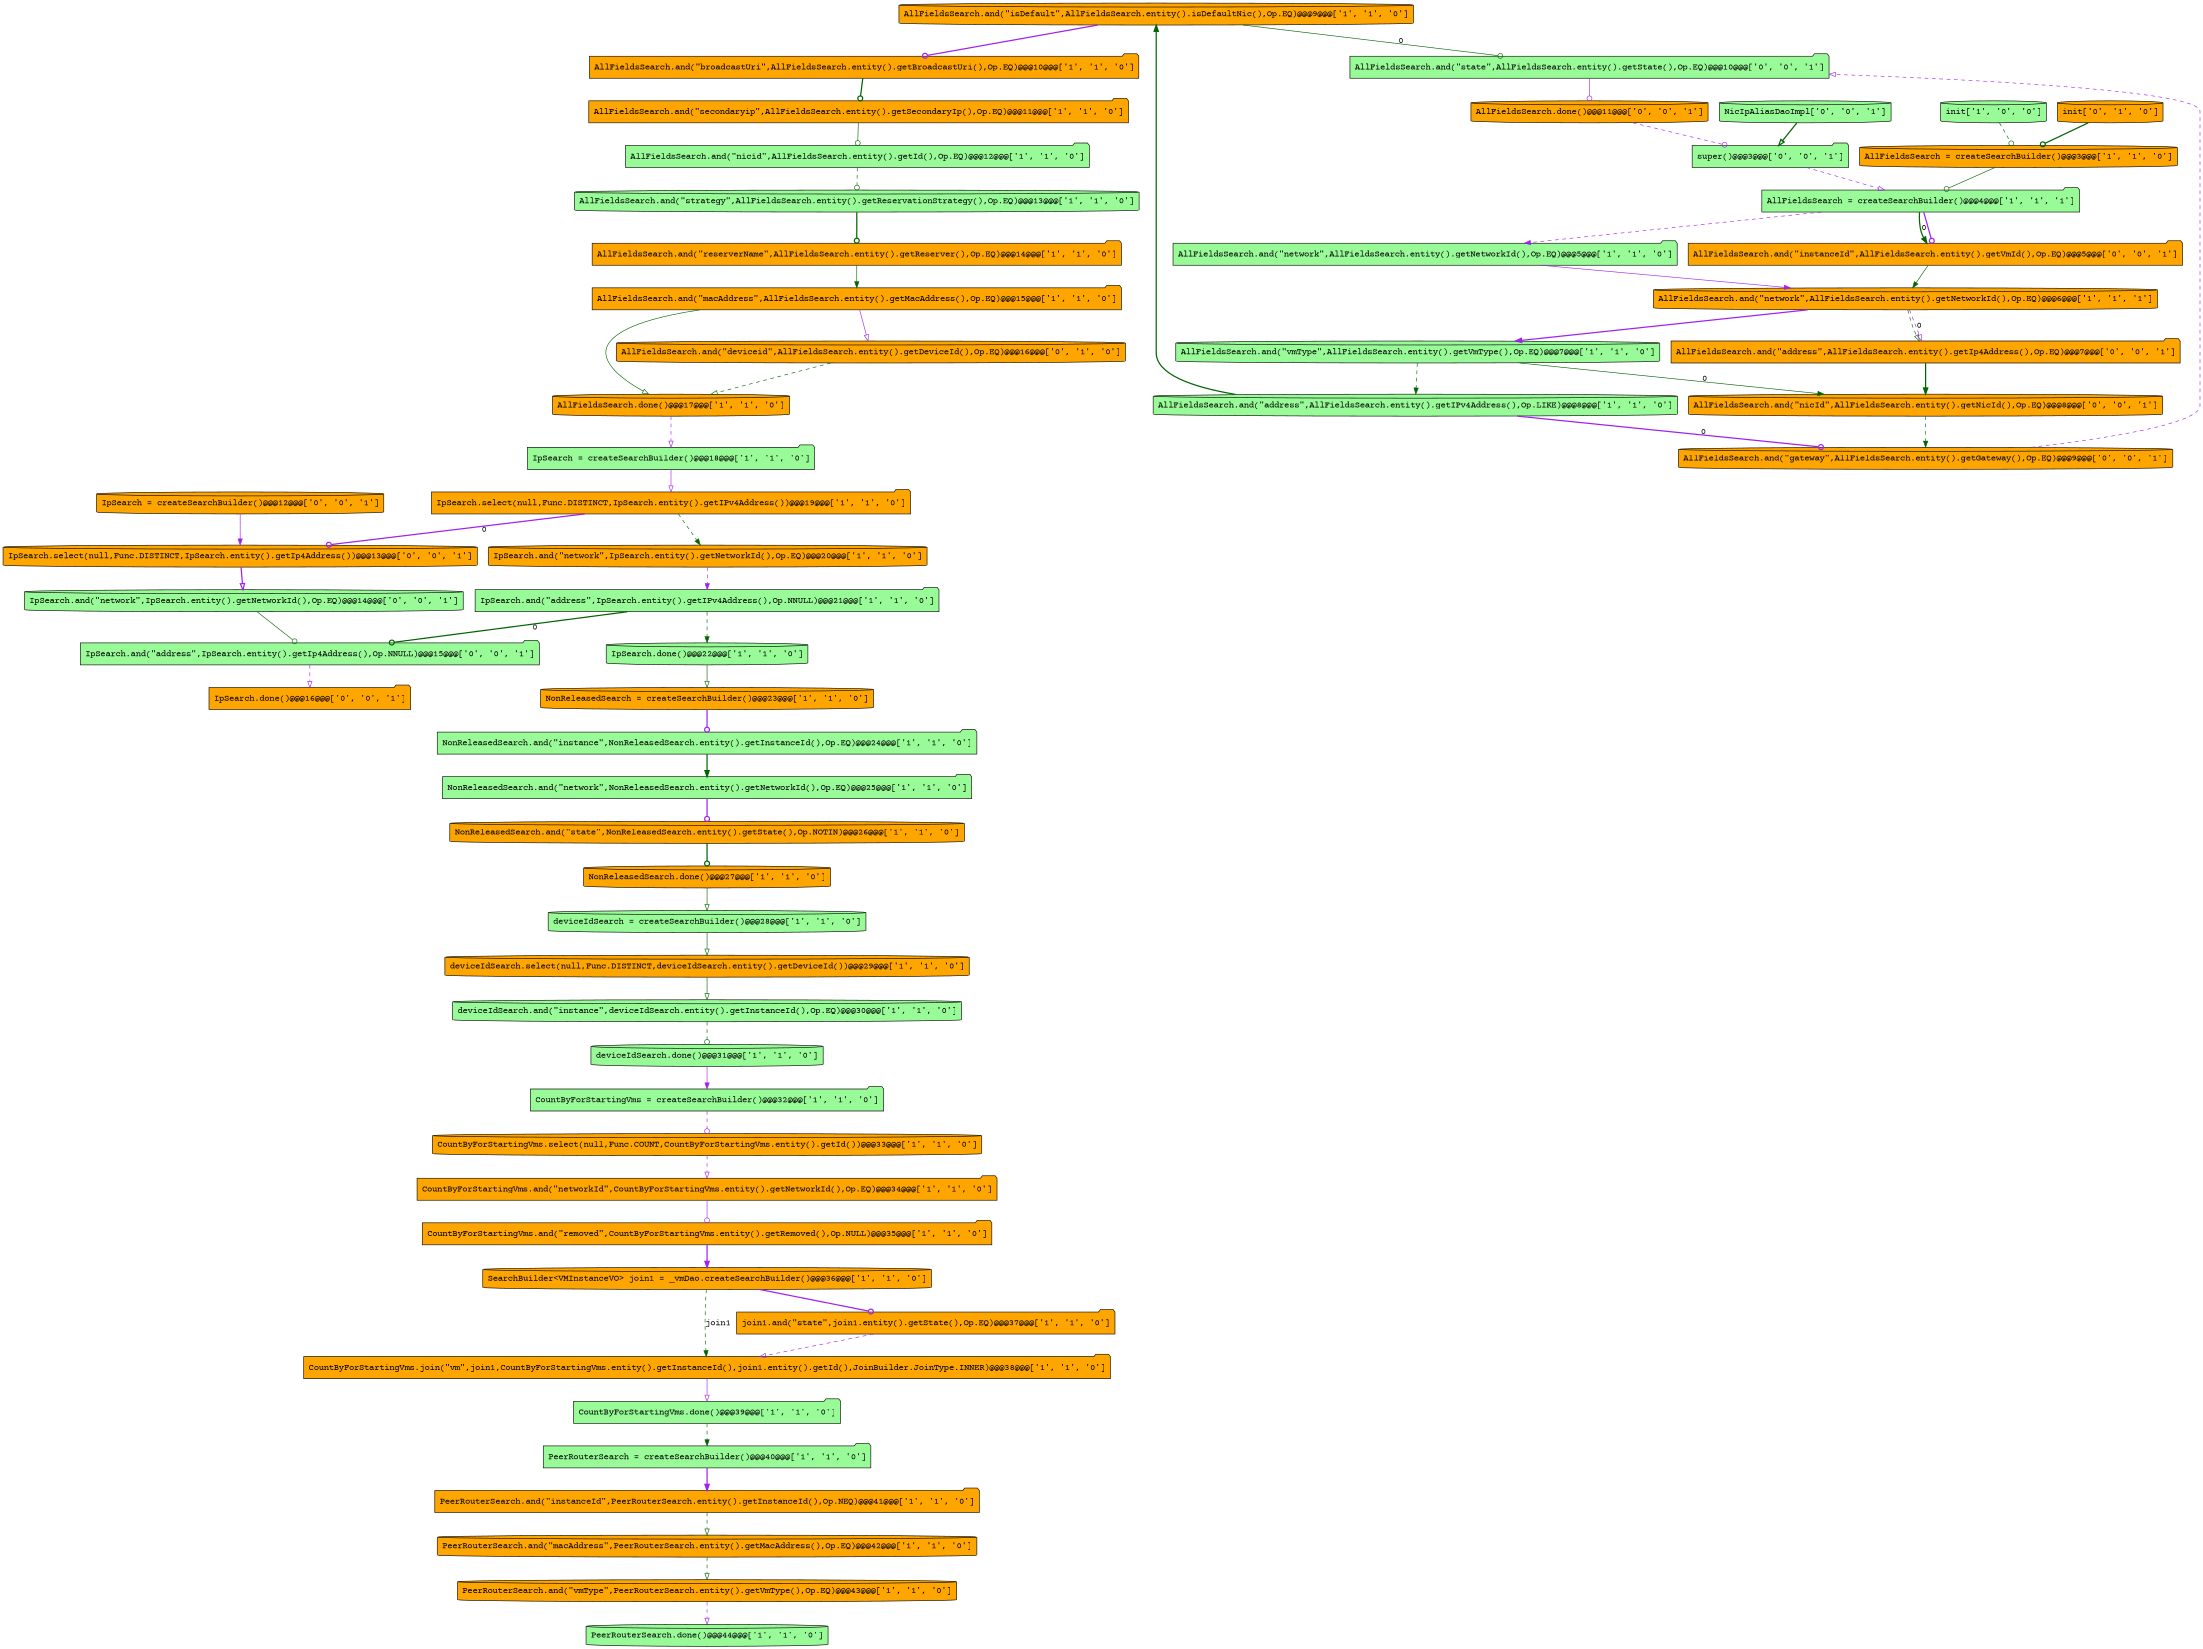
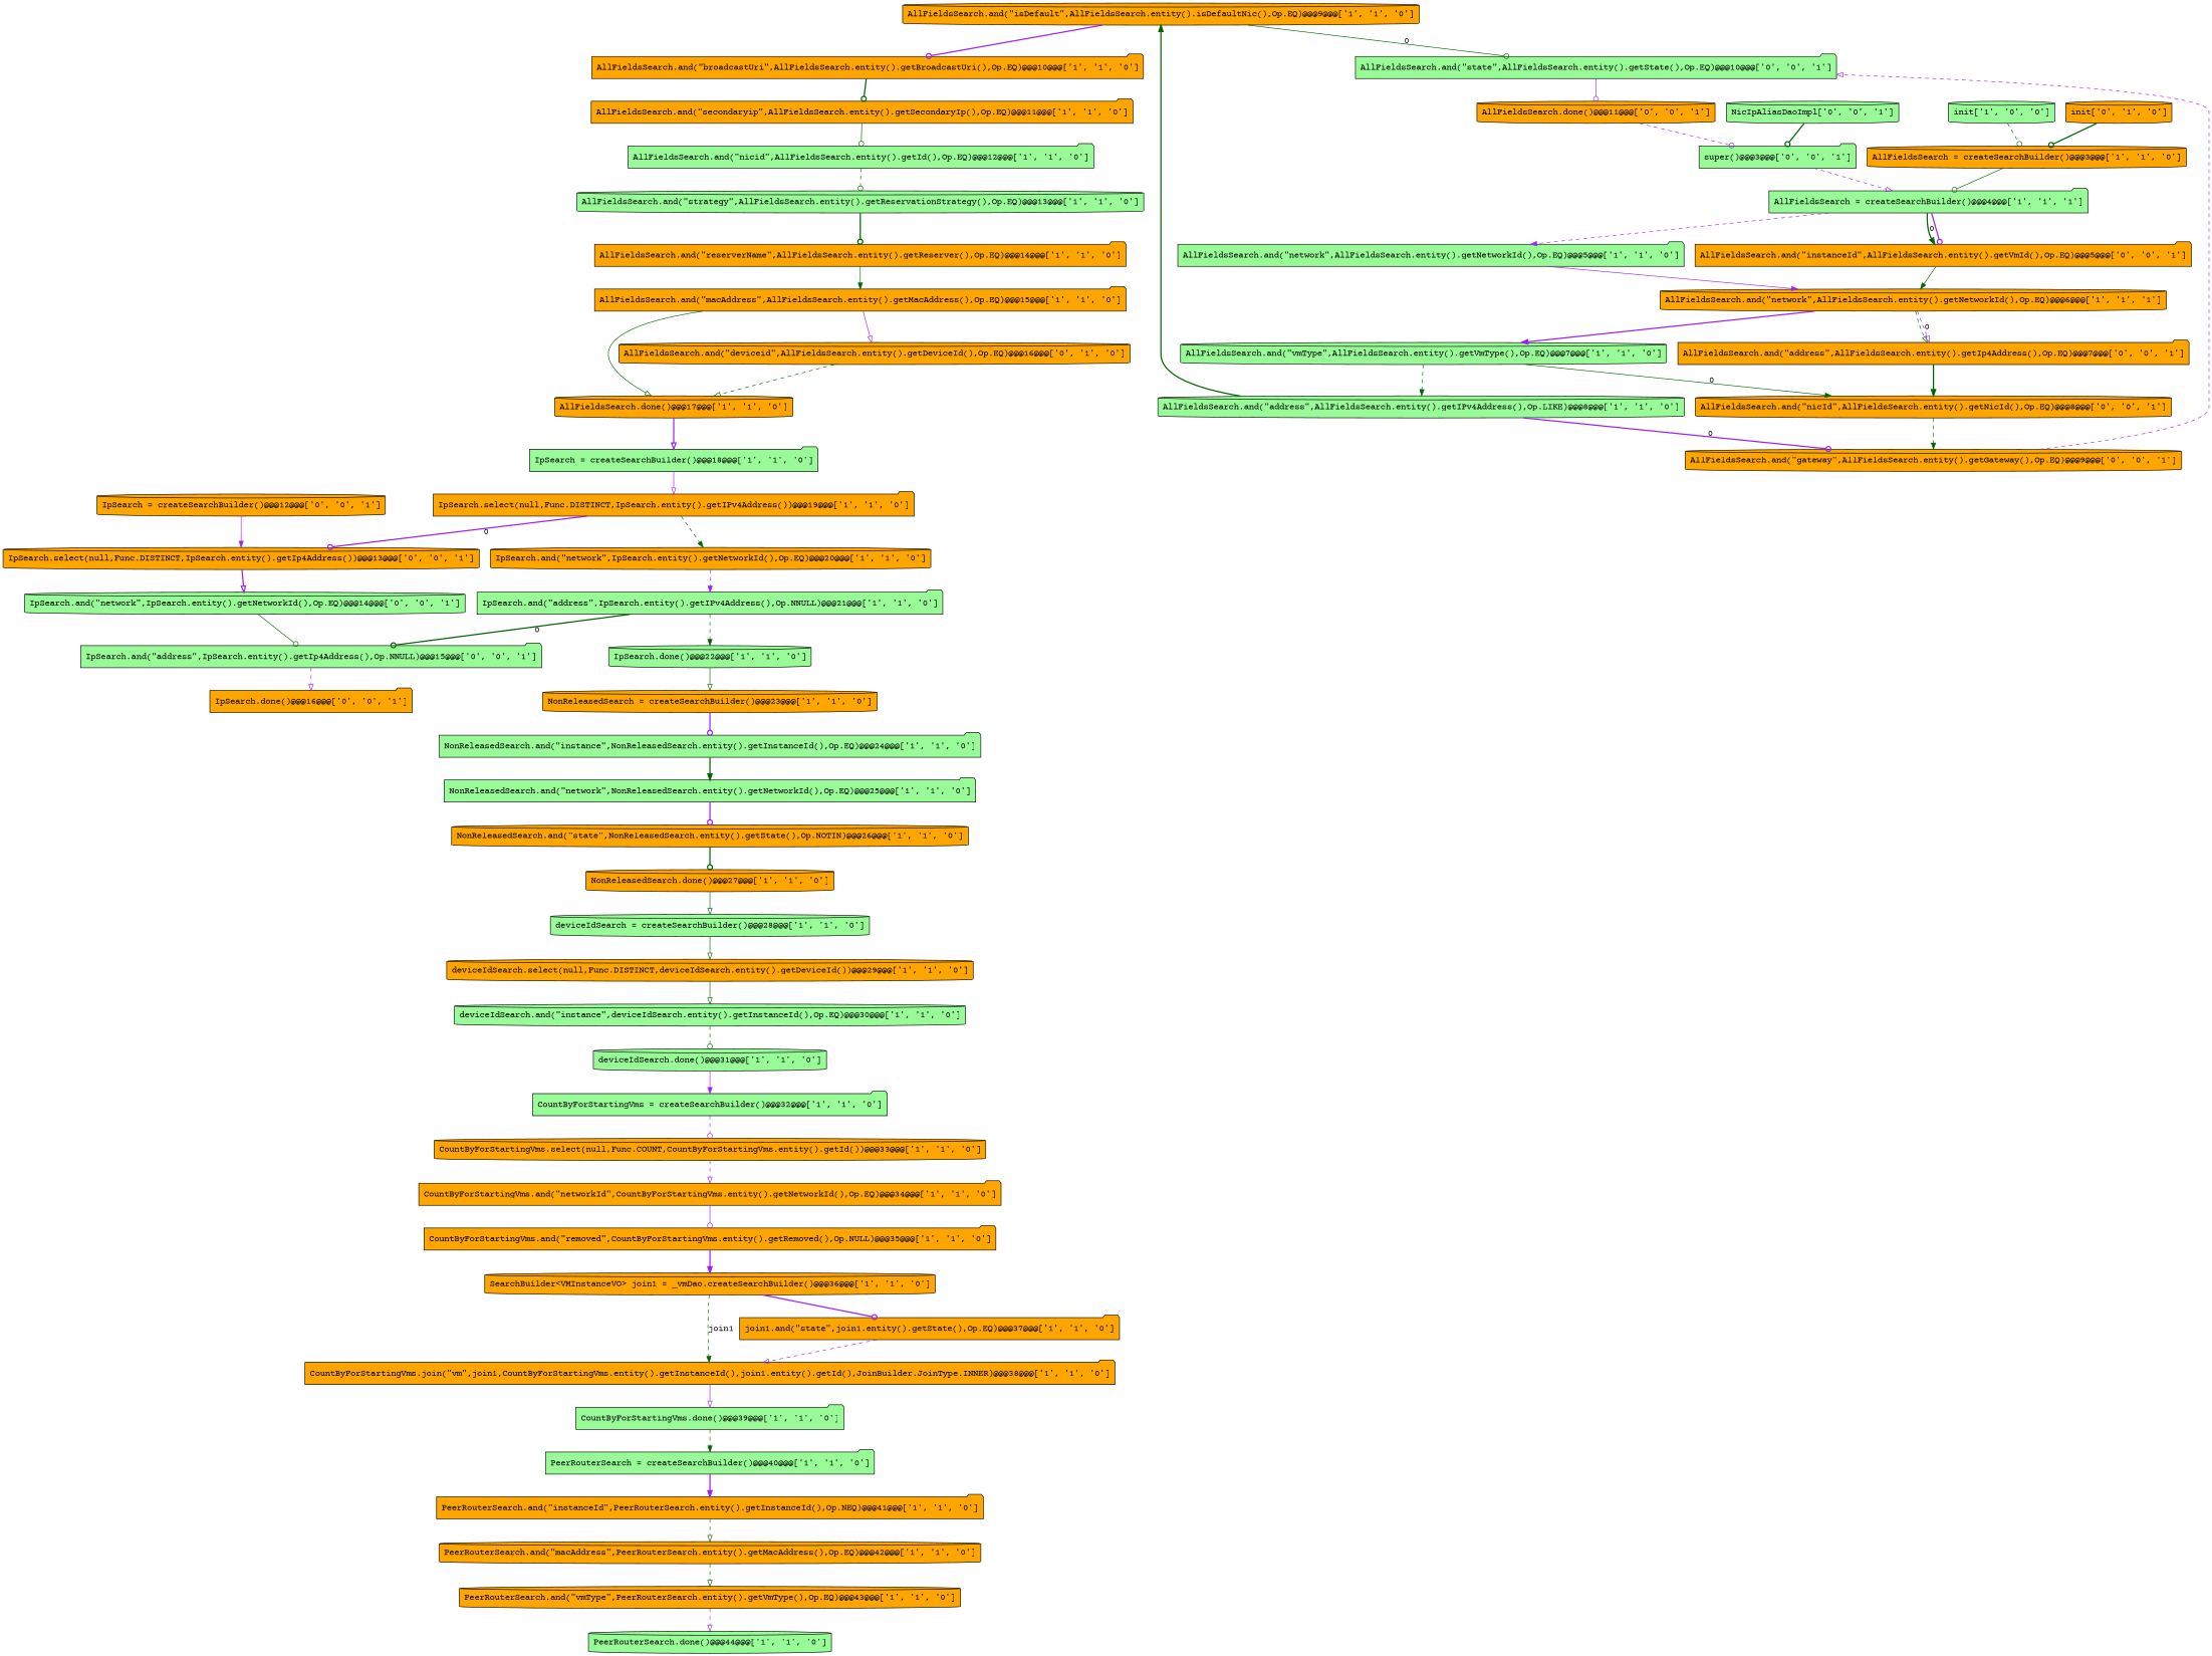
  digraph {
    fontname="Courier Prime"
    node [fillcolor=orange fontname="Courier Prime" shape=cylinder style=filled]
    edge [arrowhead=odot color=darkgreen fontname="Courier Prime" style=dashed]
    n1 [label="CountByForStartingVms.and(\"networkId\",CountByForStartingVms.entity().getNetworkId(),Op.EQ)@@@34@@@['1', '1', '0']" shape=folder]
    n2 [label="CountByForStartingVms.and(\"removed\",CountByForStartingVms.entity().getRemoved(),Op.NULL)@@@35@@@['1', '1', '0']" shape=folder]
    n3 [label="SearchBuilder<VMInstanceVO> join1 = _vmDao.createSearchBuilder()@@@36@@@['1', '1', '0']"]
    n4 [label="CountByForStartingVms.join(\"vm\",join1,CountByForStartingVms.entity().getInstanceId(),join1.entity().getId(),JoinBuilder.JoinType.INNER)@@@38@@@['1', '1', '0']" shape=folder]
    n5 [fillcolor=palegreen label="CountByForStartingVms.done()@@@39@@@['1', '1', '0']" shape=folder]
    n6 [fillcolor=palegreen label="PeerRouterSearch = createSearchBuilder()@@@40@@@['1', '1', '0']" shape=folder]
    n7 [label="AllFieldsSearch.and(\"secondaryip\",AllFieldsSearch.entity().getSecondaryIp(),Op.EQ)@@@11@@@['1', '1', '0']" shape=folder]
    n8 [fillcolor=palegreen label="AllFieldsSearch.and(\"nicid\",AllFieldsSearch.entity().getId(),Op.EQ)@@@12@@@['1', '1', '0']" shape=folder]
    n9 [fillcolor=palegreen label="AllFieldsSearch.and(\"strategy\",AllFieldsSearch.entity().getReservationStrategy(),Op.EQ)@@@13@@@['1', '1', '0']"]
    n10 [fillcolor=palegreen label="PeerRouterSearch.done()@@@44@@@['1', '1', '0']"]
    n11 [fillcolor=palegreen label="IpSearch.and(\"address\",IpSearch.entity().getIPv4Address(),Op.NNULL)@@@21@@@['1', '1', '0']" shape=folder]
    n12 [fillcolor=palegreen label="IpSearch.done()@@@22@@@['1', '1', '0']"]
    n13 [fillcolor=palegreen label="IpSearch.and(\"address\",IpSearch.entity().getIp4Address(),Op.NNULL)@@@15@@@['0', '0', '1']" shape=folder]
    n14 [label="NonReleasedSearch = createSearchBuilder()@@@23@@@['1', '1', '0']"]
    n15 [label="IpSearch.done()@@@16@@@['0', '0', '1']" shape=folder]
    n16 [label="PeerRouterSearch.and(\"macAddress\",PeerRouterSearch.entity().getMacAddress(),Op.EQ)@@@42@@@['1', '1', '0']"]
    n17 [label="PeerRouterSearch.and(\"vmType\",PeerRouterSearch.entity().getVmType(),Op.EQ)@@@43@@@['1', '1', '0']"]
    n18 [fillcolor=palegreen label="IpSearch.and(\"network\",IpSearch.entity().getNetworkId(),Op.EQ)@@@14@@@['0', '0', '1']"]
    n19 [fillcolor=palegreen label="super()@@@3@@@['0', '0', '1']" shape=folder]
    n20 [fillcolor=palegreen label="AllFieldsSearch = createSearchBuilder()@@@4@@@['1', '1', '1']" shape=folder]
    n21 [fillcolor=palegreen label="AllFieldsSearch.and(\"network\",AllFieldsSearch.entity().getNetworkId(),Op.EQ)@@@5@@@['1', '1', '0']" shape=folder]
    n22 [label="AllFieldsSearch.and(\"instanceId\",AllFieldsSearch.entity().getVmId(),Op.EQ)@@@5@@@['0', '0', '1']" shape=folder]
    n23 [label="AllFieldsSearch.and(\"network\",AllFieldsSearch.entity().getNetworkId(),Op.EQ)@@@6@@@['1', '1', '1']"]
    n24 [label="AllFieldsSearch.and(\"reserverName\",AllFieldsSearch.entity().getReserver(),Op.EQ)@@@14@@@['1', '1', '0']" shape=folder]
    n25 [label="AllFieldsSearch.and(\"macAddress\",AllFieldsSearch.entity().getMacAddress(),Op.EQ)@@@15@@@['1', '1', '0']" shape=folder]
    n26 [fillcolor=palegreen label="init['1', '0', '0']"]
    n27 [label="AllFieldsSearch = createSearchBuilder()@@@3@@@['1', '1', '0']"]
    n28 [label="AllFieldsSearch.done()@@@11@@@['0', '0', '1']"]
    n29 [label="IpSearch = createSearchBuilder()@@@12@@@['0', '0', '1']"]
    n30 [label="IpSearch.select(null,Func.DISTINCT,IpSearch.entity().getIp4Address())@@@13@@@['0', '0', '1']"]
    n31 [label="AllFieldsSearch.and(\"gateway\",AllFieldsSearch.entity().getGateway(),Op.EQ)@@@9@@@['0', '0', '1']"]
    n32 [fillcolor=palegreen label="AllFieldsSearch.and(\"state\",AllFieldsSearch.entity().getState(),Op.EQ)@@@10@@@['0', '0', '1']" shape=folder]
    n33 [fillcolor=palegreen label="NonReleasedSearch.and(\"instance\",NonReleasedSearch.entity().getInstanceId(),Op.EQ)@@@24@@@['1', '1', '0']" shape=folder]
    n34 [fillcolor=palegreen label="AllFieldsSearch.and(\"vmType\",AllFieldsSearch.entity().getVmType(),Op.EQ)@@@7@@@['1', '1', '0']"]
    n35 [label="AllFieldsSearch.and(\"nicId\",AllFieldsSearch.entity().getNicId(),Op.EQ)@@@8@@@['0', '0', '1']"]
    n36 [fillcolor=palegreen label="AllFieldsSearch.and(\"address\",AllFieldsSearch.entity().getIPv4Address(),Op.LIKE)@@@8@@@['1', '1', '0']"]
    n37 [label="AllFieldsSearch.and(\"isDefault\",AllFieldsSearch.entity().isDefaultNic(),Op.EQ)@@@9@@@['1', '1', '0']"]
    n38 [label="init['0', '1', '0']"]
    n39 [label="AllFieldsSearch.and(\"broadcastUri\",AllFieldsSearch.entity().getBroadcastUri(),Op.EQ)@@@10@@@['1', '1', '0']" shape=folder]
    n40 [label="AllFieldsSearch.and(\"deviceid\",AllFieldsSearch.entity().getDeviceId(),Op.EQ)@@@16@@@['0', '1', '0']"]
    n41 [label="AllFieldsSearch.done()@@@17@@@['1', '1', '0']"]
    n42 [fillcolor=palegreen label="IpSearch = createSearchBuilder()@@@18@@@['1', '1', '0']" shape=folder]
    n43 [fillcolor=palegreen label="NonReleasedSearch.and(\"network\",NonReleasedSearch.entity().getNetworkId(),Op.EQ)@@@25@@@['1', '1', '0']" shape=folder]
    n44 [label="NonReleasedSearch.and(\"state\",NonReleasedSearch.entity().getState(),Op.NOTIN)@@@26@@@['1', '1', '0']"]
    n45 [label="AllFieldsSearch.and(\"address\",AllFieldsSearch.entity().getIp4Address(),Op.EQ)@@@7@@@['0', '0', '1']" shape=folder]
    n46 [fillcolor=palegreen label="deviceIdSearch.done()@@@31@@@['1', '1', '0']"]
    n47 [fillcolor=palegreen label="CountByForStartingVms = createSearchBuilder()@@@32@@@['1', '1', '0']" shape=folder]
    n48 [label="CountByForStartingVms.select(null,Func.COUNT,CountByForStartingVms.entity().getId())@@@33@@@['1', '1', '0']"]
    n49 [label="NonReleasedSearch.done()@@@27@@@['1', '1', '0']"]
    n50 [fillcolor=palegreen label="deviceIdSearch = createSearchBuilder()@@@28@@@['1', '1', '0']"]
    n51 [label="join1.and(\"state\",join1.entity().getState(),Op.EQ)@@@37@@@['1', '1', '0']" shape=folder]
    n52 [label="deviceIdSearch.select(null,Func.DISTINCT,deviceIdSearch.entity().getDeviceId())@@@29@@@['1', '1', '0']"]
    n53 [fillcolor=palegreen label="deviceIdSearch.and(\"instance\",deviceIdSearch.entity().getInstanceId(),Op.EQ)@@@30@@@['1', '1', '0']"]
    n54 [label="PeerRouterSearch.and(\"instanceId\",PeerRouterSearch.entity().getInstanceId(),Op.NEQ)@@@41@@@['1', '1', '0']" shape=folder]
    n55 [label="IpSearch.select(null,Func.DISTINCT,IpSearch.entity().getIPv4Address())@@@19@@@['1', '1', '0']" shape=folder]
    n56 [label="IpSearch.and(\"network\",IpSearch.entity().getNetworkId(),Op.EQ)@@@20@@@['1', '1', '0']"]
    n57 [fillcolor=palegreen label="NicIpAliasDaoImpl['0', '0', '1']"]
    n1 -> n2 [color=purple style=solid]
    n2 -> n3 [arrowhead=normal color=purple style=bold]
    n3 -> n4 [arrowhead=normal label=join1]
    n3 -> n51 [color=purple style=bold]
    n4 -> n5 [arrowhead=onormal color=purple style=solid]
    n5 -> n6 [arrowhead=normal]
    n6 -> n54 [arrowhead=normal color=purple style=bold]
    n7 -> n8 [style=solid]
    n8 -> n9
    n9 -> n24 [style=bold]
    n11 -> n12 [arrowhead=normal]
    n11 -> n13 [label=0 style=bold]
    n12 -> n14 [arrowhead=onormal style=solid]
    n13 -> n15 [arrowhead=onormal color=purple]
    n14 -> n33 [color=purple style=bold]
    n16 -> n17 [arrowhead=onormal]
    n17 -> n10 [arrowhead=onormal color=purple]
    n18 -> n13 [style=solid]
    n19 -> n20 [arrowhead=onormal color=purple]
    n20 -> n21 [arrowhead=normal color=purple]
    n20 -> n22 [color=purple style=bold]
    n20 -> n22 [arrowhead=normal label=0 style=bold]
    n21 -> n23 [arrowhead=normal color=purple style=solid]
    n22 -> n23 [arrowhead=normal style=solid]
    n23 -> n34 [arrowhead=normal color=purple style=bold]
    n23 -> n45 [arrowhead=onormal]
    n23 -> n45 [arrowhead=onormal color=purple label=0]
    n24 -> n25 [arrowhead=normal style=solid]
    n25 -> n40 [arrowhead=onormal color=purple style=solid]
    n25 -> n41 [arrowhead=onormal style=solid]
    n26 -> n27
    n27 -> n20 [style=solid]
    n28 -> n19 [color=purple]
    n29 -> n30 [arrowhead=normal color=purple style=solid]
    n30 -> n18 [arrowhead=onormal color=purple style=bold]
    n31 -> n32 [arrowhead=onormal color=purple]
    n32 -> n28 [color=purple style=solid]
    n33 -> n43 [arrowhead=normal style=bold]
    n34 -> n35 [arrowhead=normal label=0 style=solid]
    n34 -> n36 [arrowhead=normal]
    n35 -> n31 [arrowhead=normal]
    n36 -> n31 [color=purple label=0 style=bold]
    n36 -> n37 [arrowhead=normal style=bold]
    n37 -> n32 [label=0 style=solid]
    n37 -> n39 [color=purple style=bold]
    n38 -> n27 [style=bold]
    n39 -> n7 [style=bold]
    n40 -> n41 [arrowhead=onormal]
-   n41 -> n42 [arrowhead=onormal color=purple]
+   n41 -> n42 [arrowhead=onormal color=purple style=bold]
    n42 -> n55 [arrowhead=onormal color=purple style=solid]
    n43 -> n44 [color=purple style=bold]
    n44 -> n49 [style=bold]
    n45 -> n35 [arrowhead=normal style=bold]
    n46 -> n47 [arrowhead=normal color=purple style=solid]
    n47 -> n48 [color=purple]
    n48 -> n1 [arrowhead=onormal color=purple]
    n49 -> n50 [arrowhead=onormal style=solid]
    n50 -> n52 [arrowhead=onormal style=solid]
    n51 -> n4 [arrowhead=onormal color=purple]
    n52 -> n53 [arrowhead=onormal style=solid]
    n53 -> n46
    n54 -> n16 [arrowhead=onormal]
    n55 -> n30 [color=purple label=0 style=bold]
    n55 -> n56 [arrowhead=normal]
    n56 -> n11 [arrowhead=normal color=purple]
-   n57 -> n19 [arrowhead=onormal style=bold]
+   n57 -> n19 [style=bold]
  }
